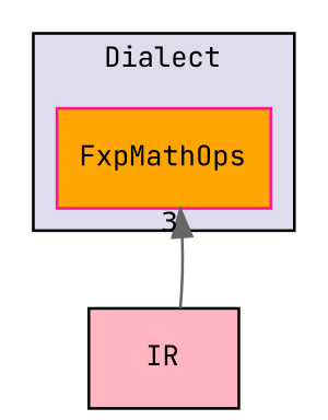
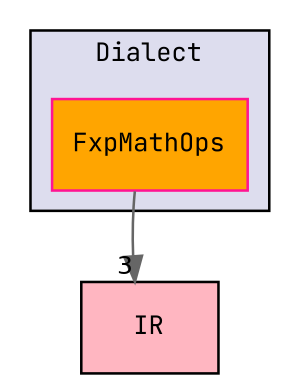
  digraph {
    compound=true
    fontname="JetBrains Mono"
    node [fontname="JetBrains Mono" fontsize=10 shape=box style=filled]
    n1 [fillcolor=orange label=FxpMathOps pencolor=black color=deeppink]
    n2 [label=IR fillcolor=lightpink color=black]
    subgraph cluster_1 {
      bgcolor="#ddddee"
      fontsize=10
      label=Dialect
      pencolor=black
      n1
    }
-   n2 -> n1 [headlabel=3 labeldistance=1.5 labelfontname=Helvetica labelfontsize=10 color=gray40 fontname="JetBrains Mono"]
+   n1 -> n2 [headlabel=3 labeldistance=1.5 labelfontname=Helvetica labelfontsize=10 color=gray40 fontname="JetBrains Mono"]
  }
